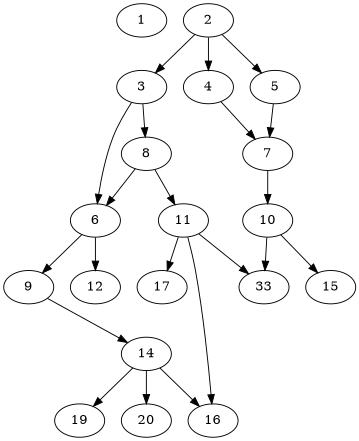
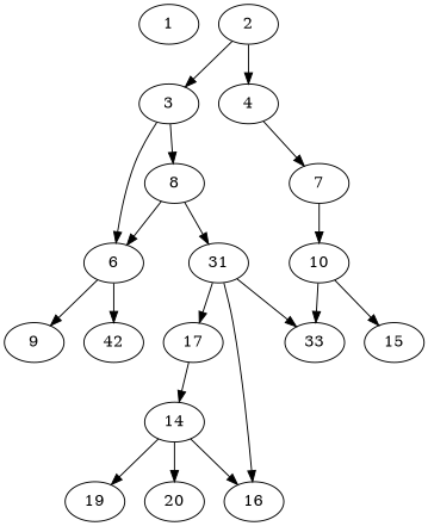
  digraph {
    node [alpha=0.14 expect_size=11016192]
    1 [alpha=0.15 expect_size=7947264]
    2 [alpha=0.19 expect_size=32046080]
    3 [alpha=0.02 expect_size=32520192]
    4 [alpha=0.09 expect_size=23604224]
-   5 [expect_size=50190336]
    6 [alpha=0.06 expect_size=45187072]
    8 [alpha=0.07 expect_size=49511424]
    7 [alpha=0.18 expect_size=14744576]
    9 [alpha=0.17 expect_size=41310208]
-   12 [alpha=0.16 expect_size=28030976]
-   11 [alpha=0.18 expect_size=39586816]
+   12 [alpha=0.16 expect_size=28030976 label=42]
+   11 [alpha=0.18 expect_size=39586816 label=31]
    10
    14 [expect_size=31374336]
    16 [alpha=0.06 expect_size=39252992]
    n15 [alpha=0.02 expect_size=26019840 label=33]
    17 [alpha=0.01 expect_size=6779904]
    15 [alpha=0.16 expect_size=6477824]
    19 [alpha=0.15 expect_size=18571264]
    20 [alpha=0.05]
    2 -> 3
    2 -> 4
-   2 -> 5
    3 -> 6
    3 -> 8
    4 -> 7
-   5 -> 7
    6 -> 9
    6 -> 12
    8 -> 6
    8 -> 11
    7 -> 10
-   9 -> 14
+   17 -> 14
    11 -> 16
    11 -> n15
    11 -> 17
    10 -> n15
    10 -> 15
    14 -> 16
    14 -> 19
    14 -> 20
  }
